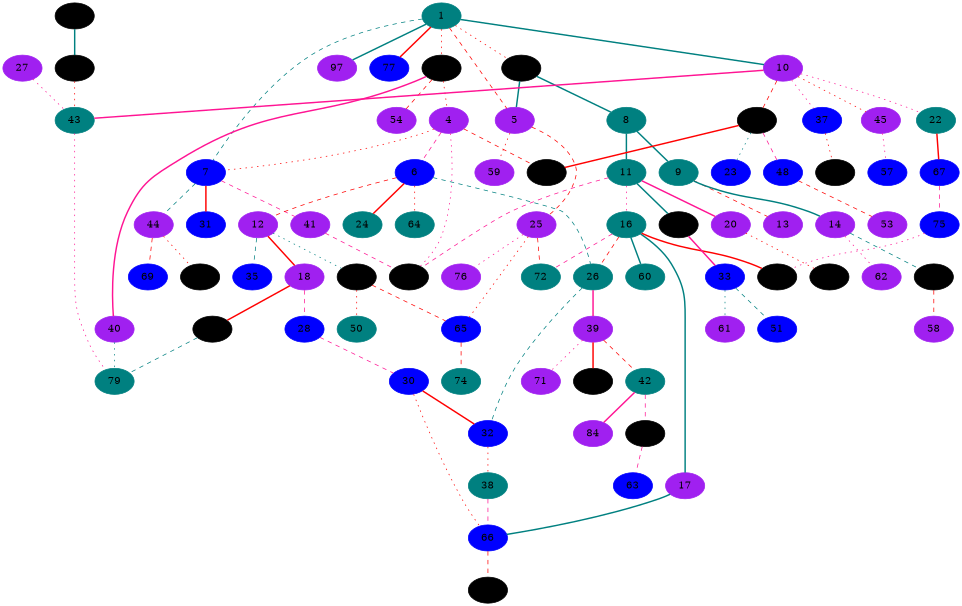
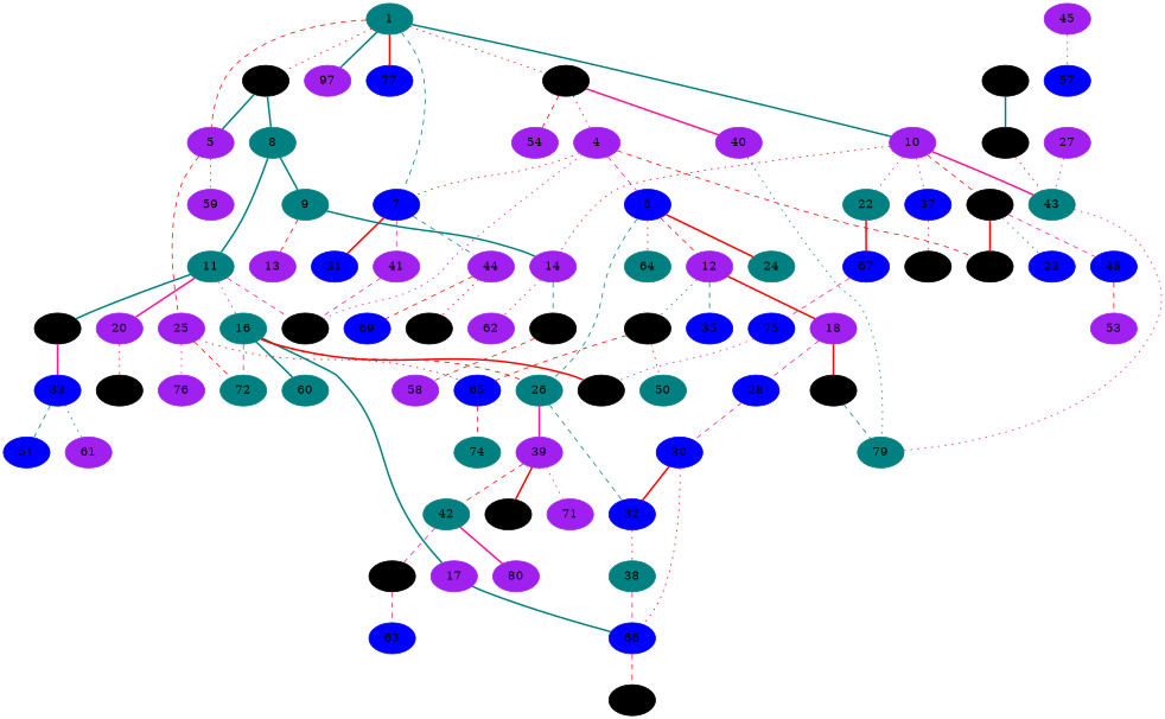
  graph {
    node [color=purple style=filled]
    edge [color=red style=dashed]
    1 [color=teal]
    2 [color=black]
    3 [color=black]
    5
    7 [color=blue]
    10
    n7 [label=97]
    77 [color=blue]
    4
    40
    54
    8 [color=teal]
    25
    59
    31 [color=blue]
    41
    44
    21 [color=black]
    22 [color=teal]
    37 [color=blue]
    43 [color=teal]
    45
    6 [color=blue]
    73 [color=black]
    82 [color=black]
    79 [color=teal]
    9 [color=teal]
    11 [color=teal]
    12
    24 [color=teal]
    26 [color=teal]
    64 [color=teal]
    27
    72 [color=teal]
    65 [color=blue]
    76
    18
    35 [color=blue]
    49 [color=black]
    32 [color=blue]
    39
    69 [color=blue]
    78 [color=black]
    13
    14
    16 [color=teal]
    19 [color=black]
    20
    46 [color=black]
    62
    23 [color=blue]
    48 [color=blue]
    67 [color=blue]
    55 [color=black]
    57 [color=blue]
    17
    60 [color=teal]
    81 [color=black]
    33 [color=blue]
    29 [color=black]
    28 [color=blue]
    52 [color=black]
    50 [color=teal]
    58
    34 [color=black]
    36 [color=black]
    66 [color=blue]
    68 [color=black]
    30 [color=blue]
    51 [color=blue]
    61
    53
    75 [color=blue]
    74 [color=teal]
    38 [color=teal]
    42 [color=teal]
    70 [color=black]
    71
    56 [color=black]
-   80 [label=84]
+   80
    63 [color=blue]
    1 -- 2 [style=dotted]
    1 -- 3 [style=dotted]
    1 -- 5
    1 -- 7 [color=teal]
    1 -- 10 [color=teal style=bold]
    1 -- n7 [color=teal style=bold]
    1 -- 77 [style=bold]
    2 -- 4 [style=dotted]
    2 -- 40 [color=deeppink style=bold]
    2 -- 54
    3 -- 5 [color=teal style=bold]
    3 -- 8 [color=teal style=bold]
    5 -- 25
    5 -- 59 [style=dotted]
    7 -- 31 [style=bold]
    7 -- 41 [color=deeppink]
    7 -- 44 [color=teal]
    10 -- 21
    10 -- 22 [color=deeppink style=dotted]
    10 -- 37 [color=deeppink style=dotted]
    10 -- 43 [color=deeppink style=bold]
-   10 -- 45 [style=dotted]
+   10 -- 14 [style=dotted]
    4 -- 7 [style=dotted]
    4 -- 6 [color=deeppink]
    4 -- 73 [color=deeppink style=dotted]
    4 -- 82
    40 -- 79 [color=teal style=dotted]
    8 -- 9 [color=teal style=bold]
    8 -- 11 [color=teal style=bold]
    25 -- 72
    25 -- 65 [style=dotted]
    25 -- 76 [color=deeppink style=dotted]
    41 -- 73 [color=deeppink]
    44 -- 69
    44 -- 78 [style=dotted]
    21 -- 82 [style=bold]
    21 -- 23 [color=teal style=dotted]
    21 -- 48 [color=deeppink]
    22 -- 67 [style=bold]
    37 -- 55 [style=dotted]
    43 -- 79 [color=deeppink style=dotted]
    45 -- 57 [color=deeppink style=dotted]
    6 -- 12
    6 -- 24 [style=bold]
    6 -- 26 [color=teal]
    6 -- 64 [style=dotted]
    9 -- 13
    9 -- 14 [color=teal style=bold]
    11 -- 73 [color=deeppink]
    11 -- 16 [color=deeppink style=dotted]
    11 -- 19 [color=teal style=bold]
    11 -- 20 [color=deeppink style=bold]
    12 -- 18 [style=bold]
    12 -- 35 [color=teal]
    12 -- 49 [color=teal style=dotted]
    26 -- 32 [color=teal]
    26 -- 39 [color=deeppink style=bold]
    27 -- 43 [color=deeppink style=dotted]
    65 -- 74
    18 -- 28 [color=deeppink]
    18 -- 52 [style=bold]
    49 -- 65
    49 -- 50 [style=dotted]
    32 -- 38 [style=dotted]
    39 -- 42
    39 -- 70 [style=bold]
    39 -- 71 [color=deeppink style=dotted]
    14 -- 46 [color=teal]
    14 -- 62 [color=deeppink style=dotted]
    16 -- 26
    16 -- 72 [color=deeppink]
    16 -- 17 [color=teal style=bold]
    16 -- 60 [color=teal style=bold]
    16 -- 81 [style=bold]
    19 -- 33 [color=deeppink style=bold]
    20 -- 29 [style=dotted]
    46 -- 58
    48 -- 53
    67 -- 75 [color=deeppink]
    17 -- 66 [color=teal style=bold]
    33 -- 51 [color=teal]
    33 -- 61 [color=teal style=dotted]
    28 -- 30 [color=deeppink]
    52 -- 79 [color=teal]
    34 -- 36 [color=teal style=bold]
    36 -- 43 [style=dotted]
    66 -- 68
    30 -- 32 [style=bold]
    30 -- 66 [style=dotted]
    75 -- 81 [color=deeppink style=dotted]
    38 -- 66 [color=deeppink]
    42 -- 56 [color=deeppink]
    42 -- 80 [color=deeppink style=bold]
    56 -- 63 [color=deeppink]
  }
